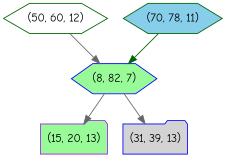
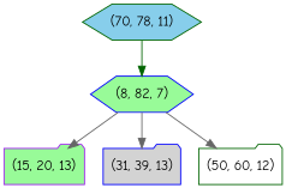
  digraph {
    fontname="Comic Neue"
    node [color=blue fillcolor=palegreen fontname="Comic Neue" shape=hexagon style=filled]
    edge [color=gray40 fontname="Comic Neue"]
    "(15, 20, 13)" [color=purple shape=folder]
    "(8, 82, 7)"
    "(31, 39, 13)" [fillcolor=lightgrey shape=folder]
-   "(50, 60, 12)" [color=darkgreen fillcolor=white]
+   "(50, 60, 12)" [color=darkgreen fillcolor=white shape=folder]
    "(70, 78, 11)" [color=darkgreen fillcolor=skyblue]
    "(8, 82, 7)" -> "(15, 20, 13)"
    "(8, 82, 7)" -> "(31, 39, 13)"
-   "(50, 60, 12)" -> "(8, 82, 7)"
+   "(8, 82, 7)" -> "(50, 60, 12)"
    "(70, 78, 11)" -> "(8, 82, 7)" [color=darkgreen]
  }
